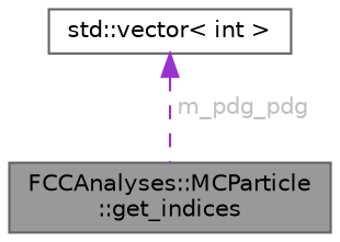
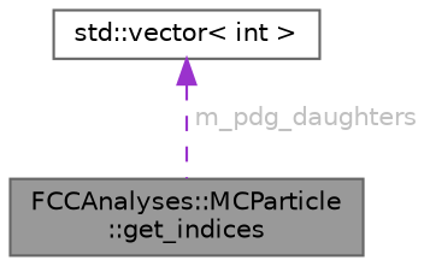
  digraph {
    node [color=gray40 fontname=Helvetica fontsize=10 shape=box style=filled]
    n1 [fillcolor=grey60 fontcolor=black height=0.2 label="FCCAnalyses::MCParticle\l::get_indices" width=0.4]
    n2 [fillcolor=white height=0.2 label="std::vector\< int \>" width=0.4]
-   n2 -> n1 [color=darkorchid3 dir=back fontcolor=grey fontname=Helvetica fontsize=10 label=" m_pdg_pdg" labelfontname=Helvetica labelfontsize=10 style=dashed]
+   n2 -> n1 [color=darkorchid3 dir=back fontcolor=grey fontname=Helvetica fontsize=10 label=" m_pdg_daughters" labelfontname=Helvetica labelfontsize=10 style=dashed]
  }
